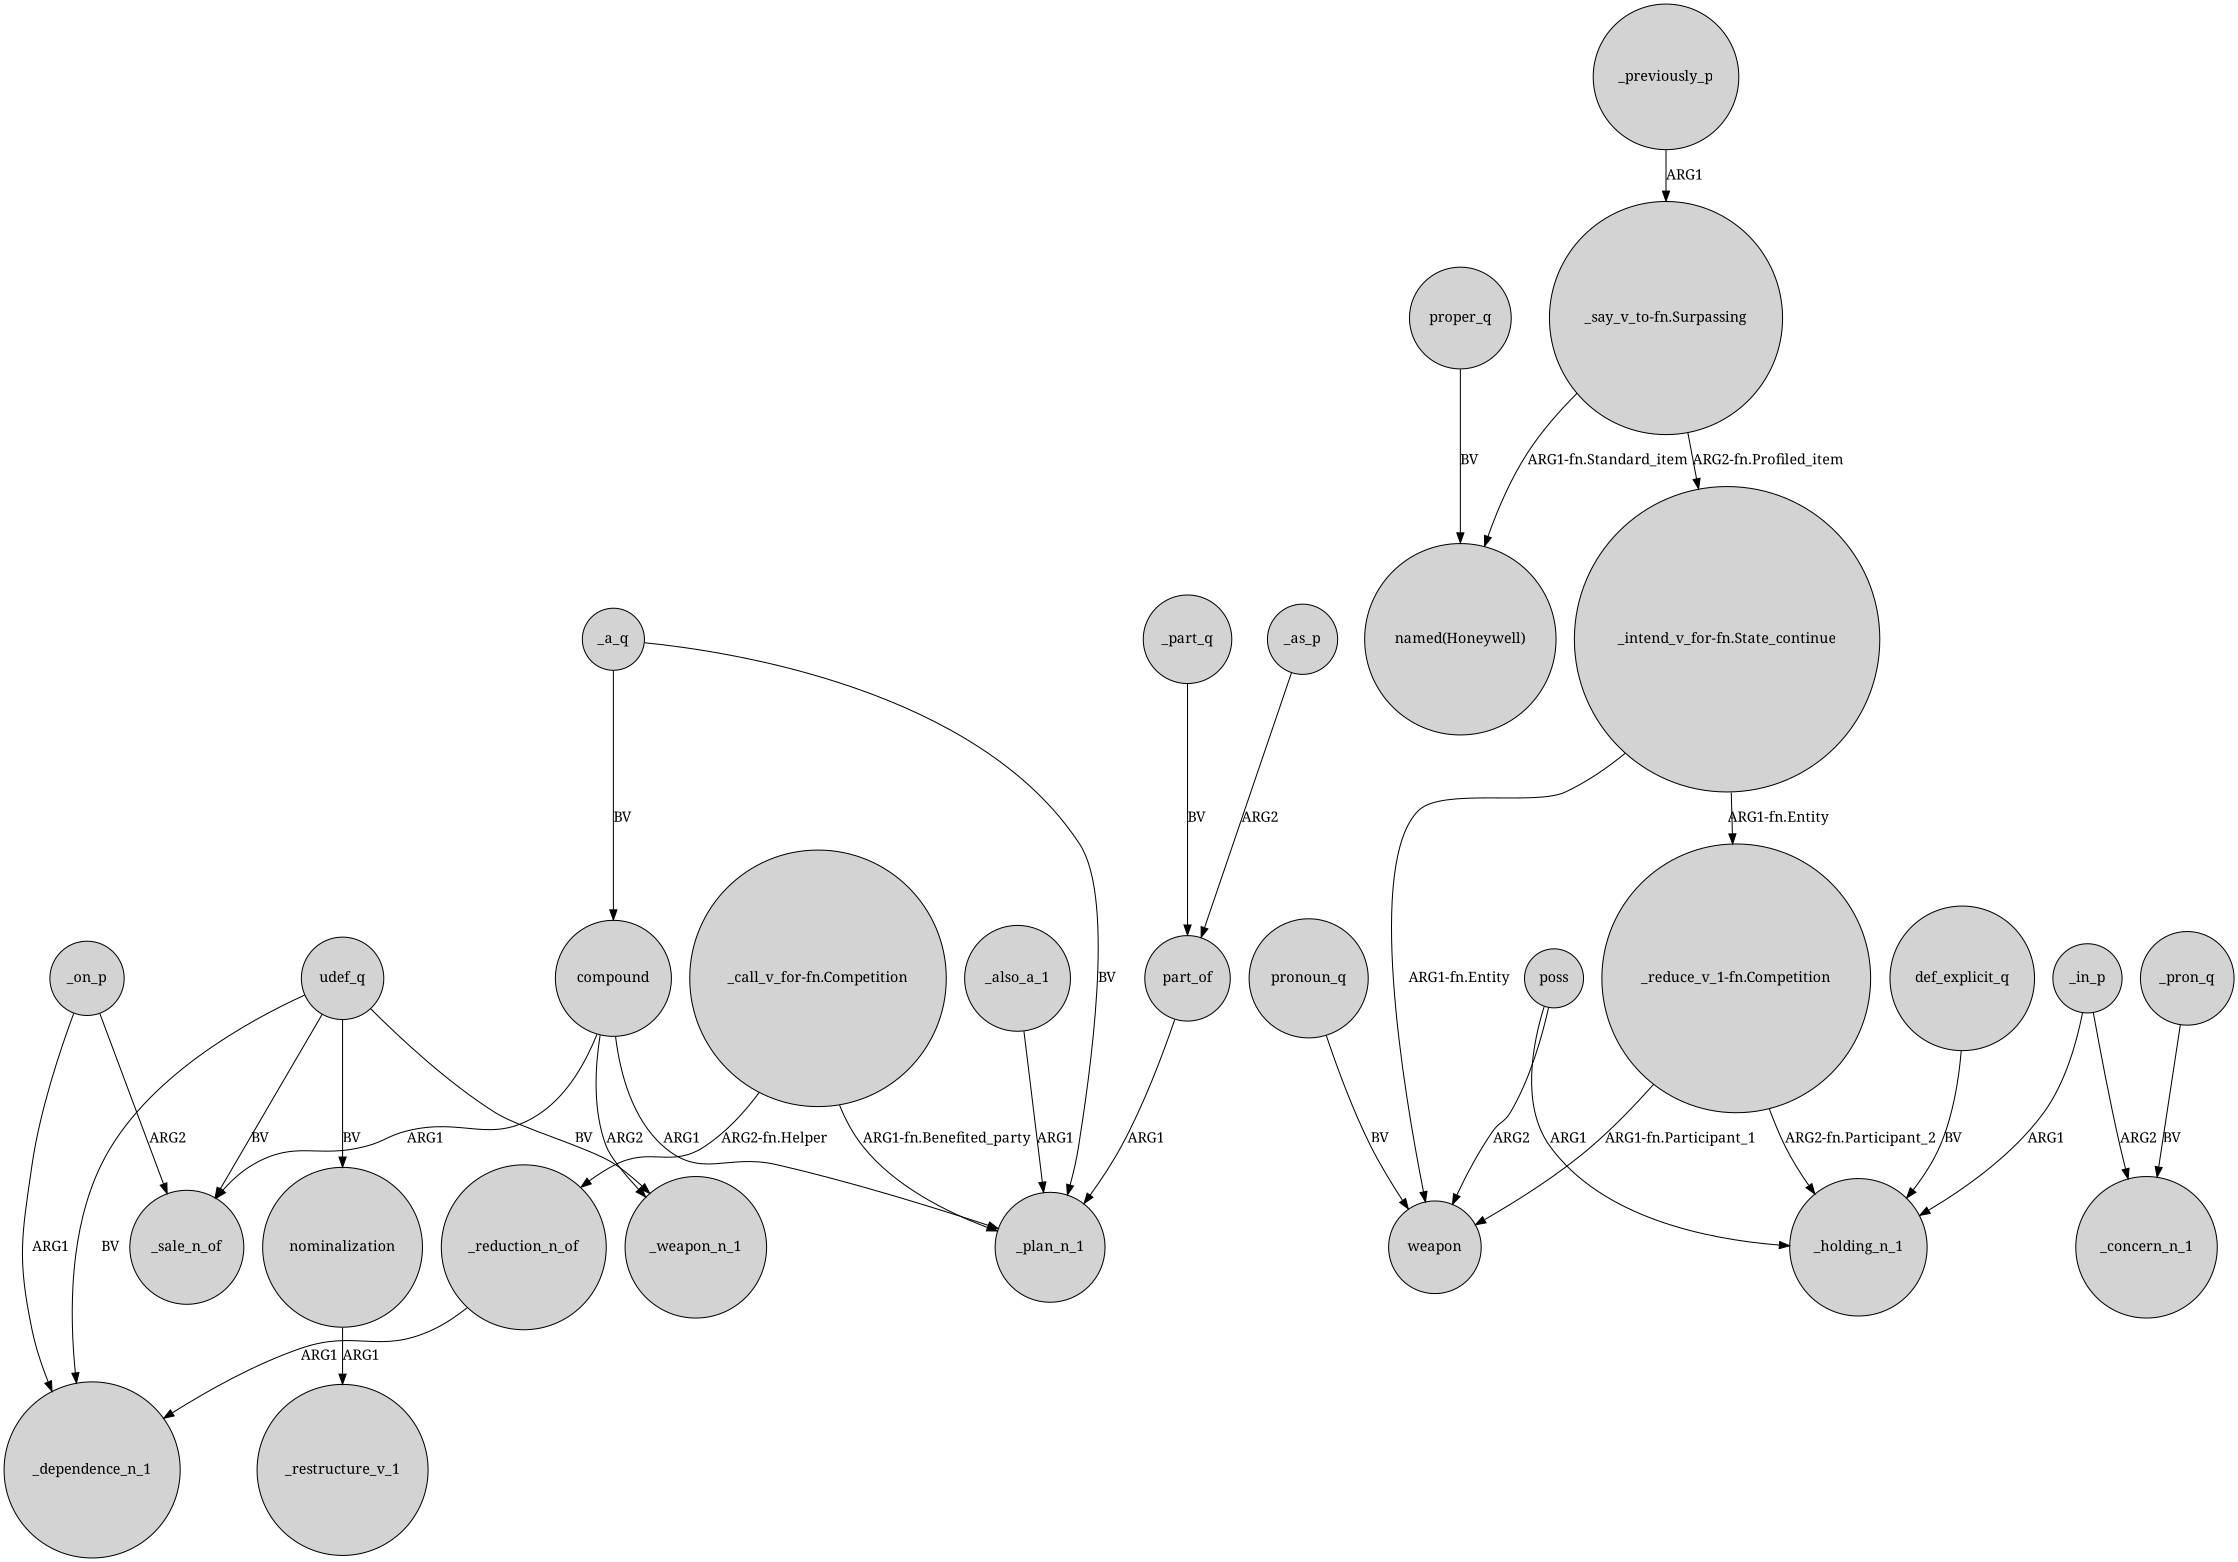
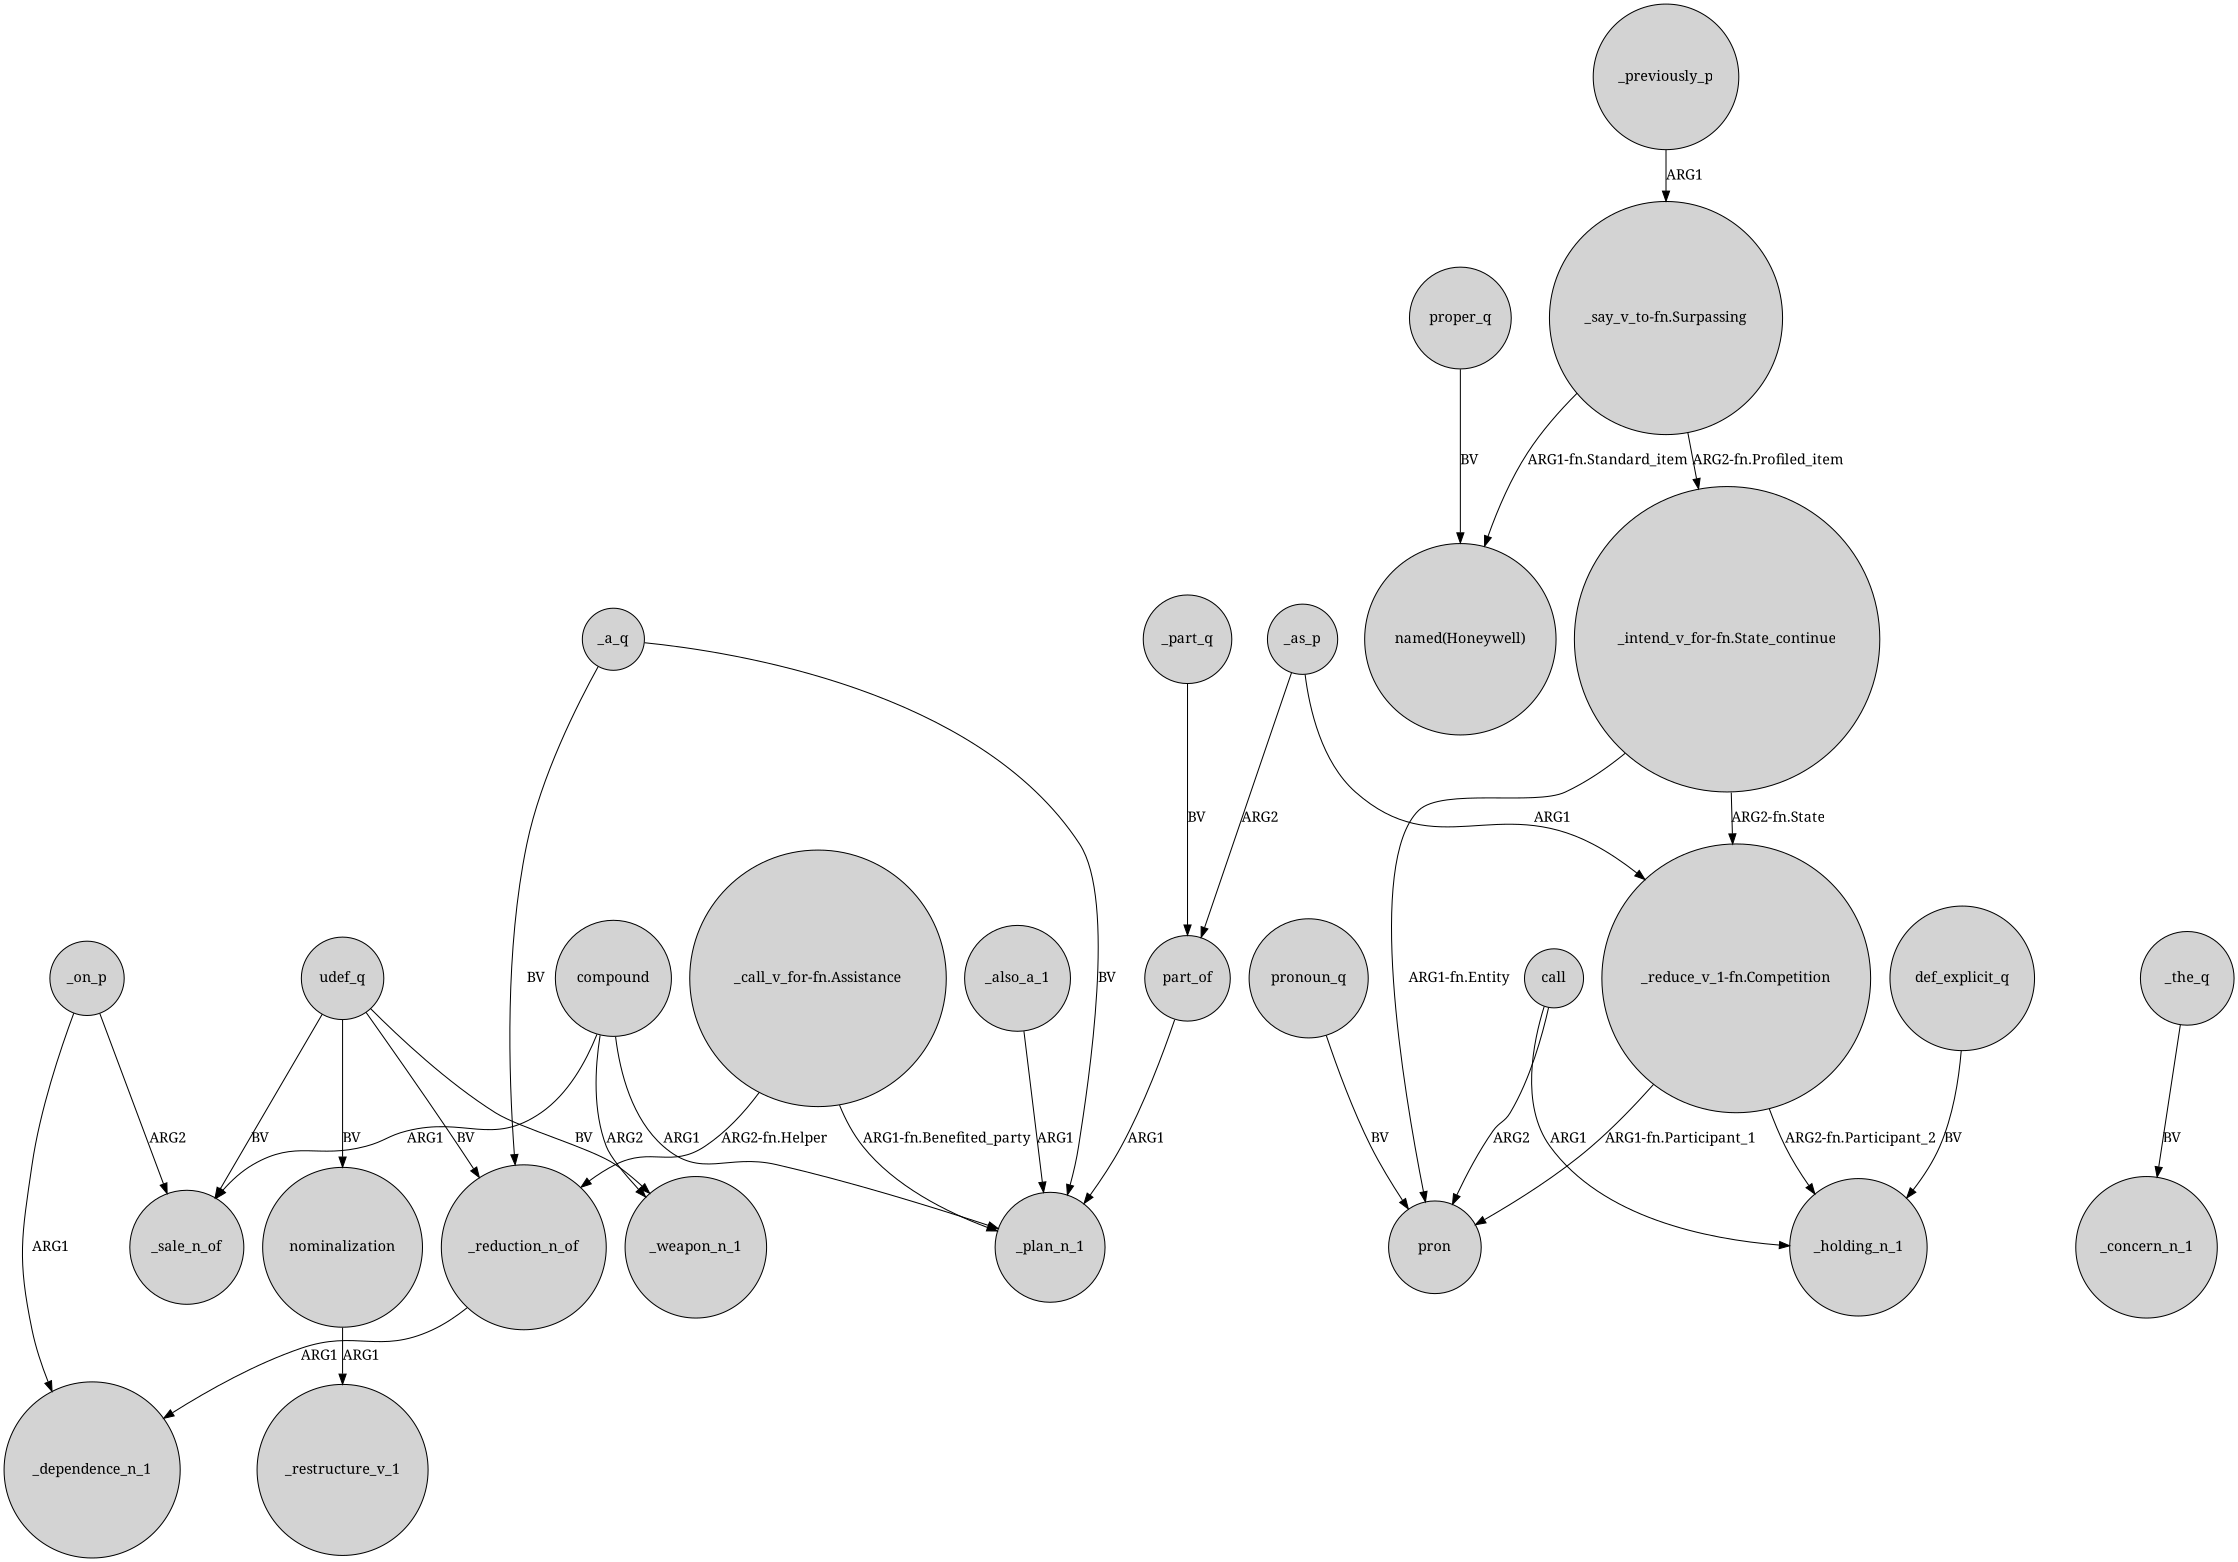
  digraph {
    fontname="Noto Serif"
    node [fontname="Noto Serif" shape=circle style=filled]
    edge [fontname="Noto Serif"]
    udef_q
    _weapon_n_1
    _sale_n_of
    _dependence_n_1
    nominalization
    _restructure_v_1
    compound
    _plan_n_1
    "_say_v_to-fn.Surpassing"
    "named(Honeywell)"
    "_intend_v_for-fn.State_continue"
    "_reduce_v_1-fn.Competition"
-   pron [label=weapon]
+   pron
    _as_p
    part_of
    _holding_n_1
-   "_call_v_for-fn.Assistance" [label="_call_v_for-fn.Competition"]
+   "_call_v_for-fn.Assistance"
    _reduction_n_of
    _on_p
-   _the_q [label=_pron_q]
+   _the_q
    _concern_n_1
    proper_q
    pronoun_q
    _previously_p
-   poss
+   poss [label=call]
    _part_q
    _a_q
    def_explicit_q
-   _in_p
    _also_a_1
    udef_q -> _weapon_n_1 [label=BV]
    udef_q -> _sale_n_of [label=BV]
-   udef_q -> _dependence_n_1 [label=BV]
+   udef_q -> _reduction_n_of [label=BV]
    udef_q -> nominalization [label=BV]
    nominalization -> _restructure_v_1 [label=ARG1]
    compound -> _weapon_n_1 [label=ARG2]
    compound -> _sale_n_of [label=ARG1]
    compound -> _plan_n_1 [label=ARG1]
    "_say_v_to-fn.Surpassing" -> "named(Honeywell)" [label="ARG1-fn.Standard_item"]
    "_say_v_to-fn.Surpassing" -> "_intend_v_for-fn.State_continue" [label="ARG2-fn.Profiled_item"]
-   "_intend_v_for-fn.State_continue" -> "_reduce_v_1-fn.Competition" [label="ARG1-fn.Entity"]
+   "_intend_v_for-fn.State_continue" -> "_reduce_v_1-fn.Competition" [label="ARG2-fn.State"]
    "_intend_v_for-fn.State_continue" -> pron [label="ARG1-fn.Entity"]
    "_reduce_v_1-fn.Competition" -> pron [label="ARG1-fn.Participant_1"]
    "_reduce_v_1-fn.Competition" -> _holding_n_1 [label="ARG2-fn.Participant_2"]
+   _as_p -> "_reduce_v_1-fn.Competition" [label=ARG1]
    _as_p -> part_of [label=ARG2]
    part_of -> _plan_n_1 [label=ARG1]
    "_call_v_for-fn.Assistance" -> _plan_n_1 [label="ARG1-fn.Benefited_party"]
    "_call_v_for-fn.Assistance" -> _reduction_n_of [label="ARG2-fn.Helper"]
    _reduction_n_of -> _dependence_n_1 [label=ARG1]
    _on_p -> _sale_n_of [label=ARG2]
    _on_p -> _dependence_n_1 [label=ARG1]
    _the_q -> _concern_n_1 [label=BV]
    proper_q -> "named(Honeywell)" [label=BV]
    pronoun_q -> pron [label=BV]
    _previously_p -> "_say_v_to-fn.Surpassing" [label=ARG1]
    poss -> pron [label=ARG2]
    poss -> _holding_n_1 [label=ARG1]
    _part_q -> part_of [label=BV]
    _a_q -> _plan_n_1 [label=BV]
-   _a_q -> compound [label=BV]
+   _a_q -> _reduction_n_of [label=BV]
    def_explicit_q -> _holding_n_1 [label=BV]
-   _in_p -> _holding_n_1 [label=ARG1]
-   _in_p -> _concern_n_1 [label=ARG2]
    _also_a_1 -> _plan_n_1 [label=ARG1]
  }
